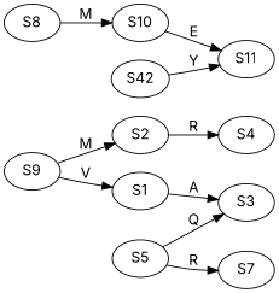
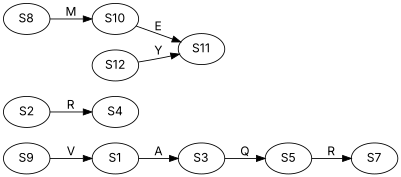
  strict digraph {
    fontname=Inter
    rankdir=LR
    node [fontname=Inter]
    edge [fontname=Inter]
    n1 [label=S9]
    S1
    S2
    S3
    S4
    S5
    S7
    S8
    S10
    S11
-   S12 [label=S42]
+   S12
    n1 -> S1 [label=V]
-   n1 -> S2 [label=M]
    S1 -> S3 [label=A]
    S2 -> S4 [label=R]
-   S5 -> S3 [label=Q]
+   S3 -> S5 [label=Q]
    S5 -> S7 [label=R]
    S8 -> S10 [label=M]
    S10 -> S11 [label=E]
    S12 -> S11 [label=Y]
  }
